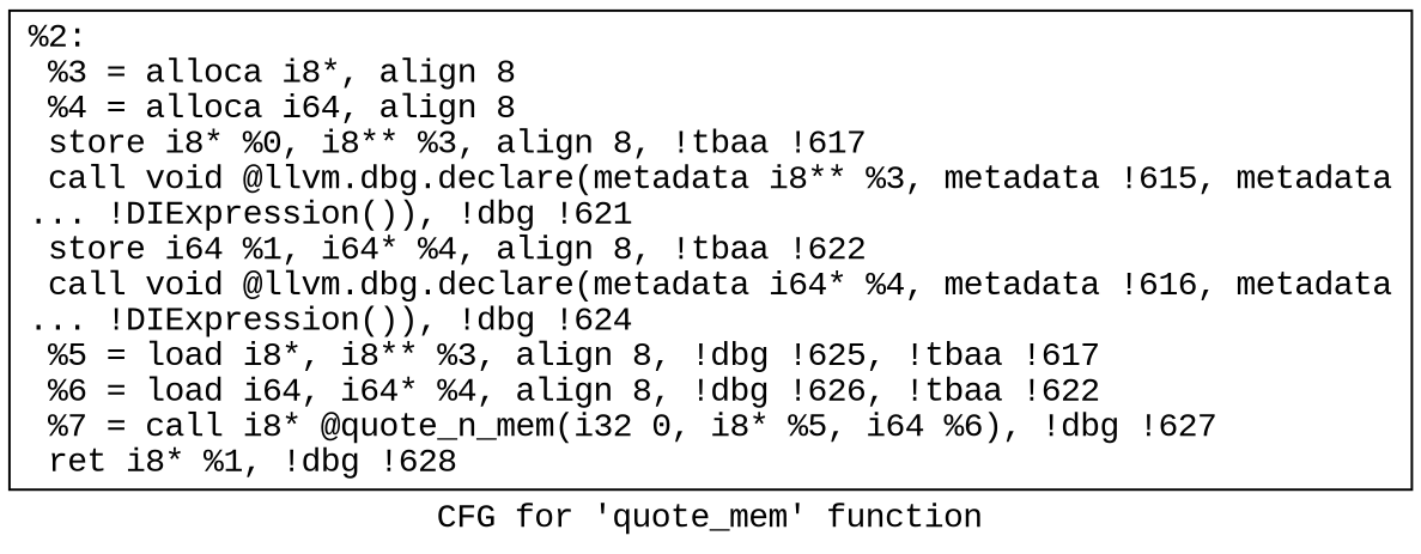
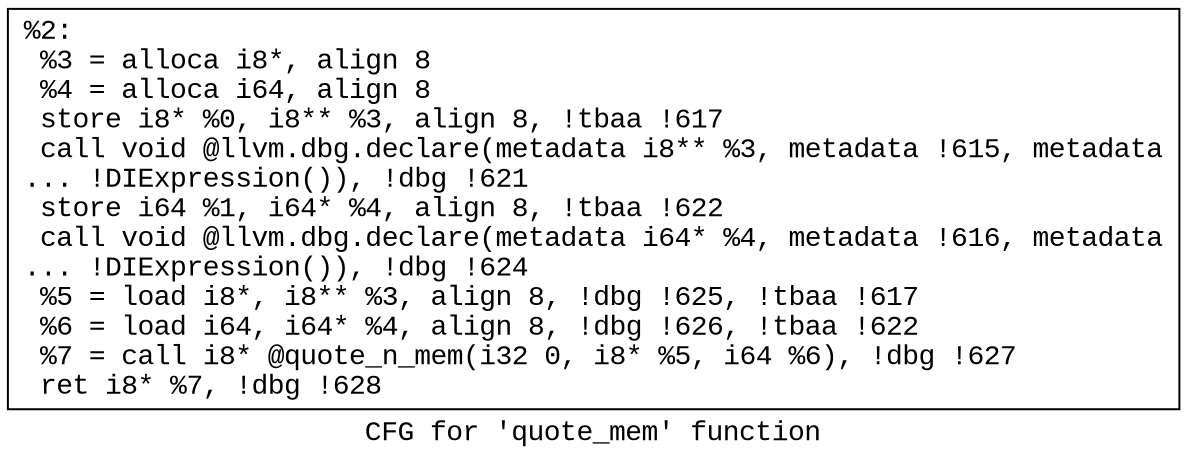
  digraph {
    label="CFG for 'quote_mem' function"
    fontname="Liberation Mono"
-   n1 [label="{%2:\l  %3 = alloca i8*, align 8\l  %4 = alloca i64, align 8\l  store i8* %0, i8** %3, align 8, !tbaa !617\l  call void @llvm.dbg.declare(metadata i8** %3, metadata !615, metadata\l... !DIExpression()), !dbg !621\l  store i64 %1, i64* %4, align 8, !tbaa !622\l  call void @llvm.dbg.declare(metadata i64* %4, metadata !616, metadata\l... !DIExpression()), !dbg !624\l  %5 = load i8*, i8** %3, align 8, !dbg !625, !tbaa !617\l  %6 = load i64, i64* %4, align 8, !dbg !626, !tbaa !622\l  %7 = call i8* @quote_n_mem(i32 0, i8* %5, i64 %6), !dbg !627\l  ret i8* %1, !dbg !628\l}" shape=record fontname="Liberation Mono"]
+   n1 [label="{%2:\l  %3 = alloca i8*, align 8\l  %4 = alloca i64, align 8\l  store i8* %0, i8** %3, align 8, !tbaa !617\l  call void @llvm.dbg.declare(metadata i8** %3, metadata !615, metadata\l... !DIExpression()), !dbg !621\l  store i64 %1, i64* %4, align 8, !tbaa !622\l  call void @llvm.dbg.declare(metadata i64* %4, metadata !616, metadata\l... !DIExpression()), !dbg !624\l  %5 = load i8*, i8** %3, align 8, !dbg !625, !tbaa !617\l  %6 = load i64, i64* %4, align 8, !dbg !626, !tbaa !622\l  %7 = call i8* @quote_n_mem(i32 0, i8* %5, i64 %6), !dbg !627\l  ret i8* %7, !dbg !628\l}" shape=record fontname="Liberation Mono"]
  }
